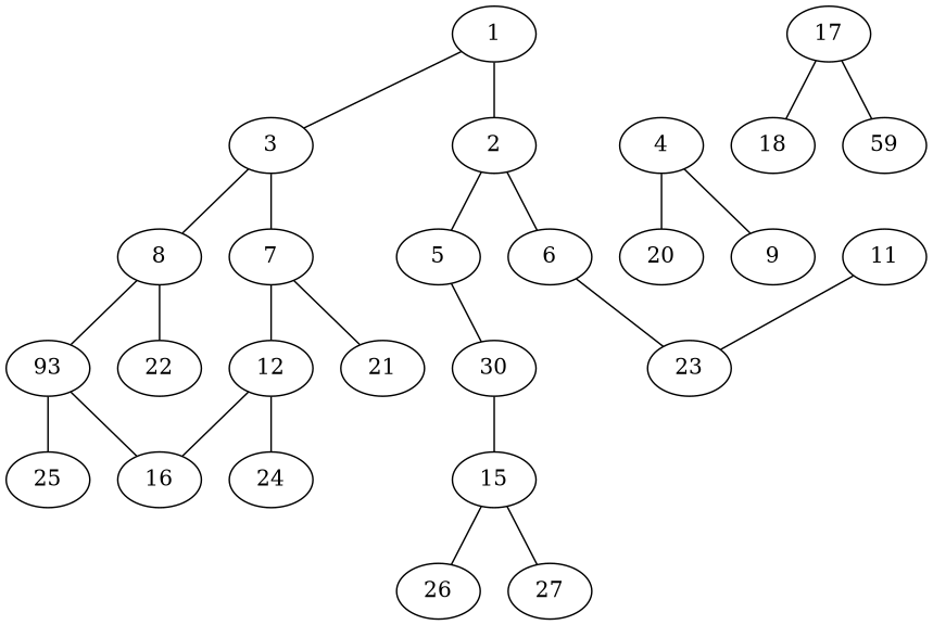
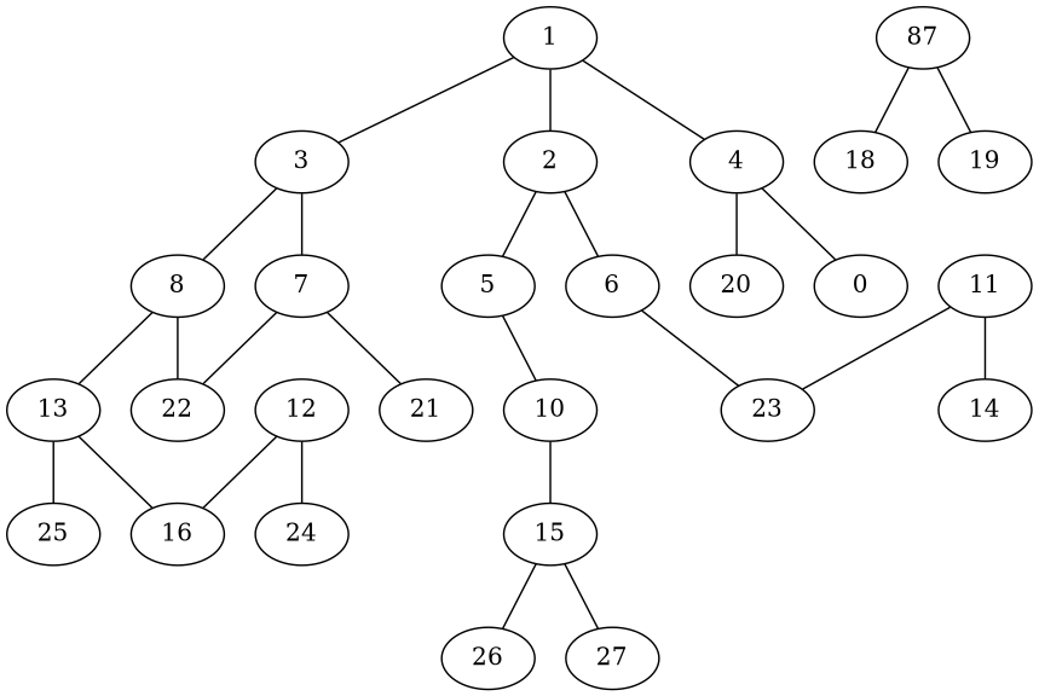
  graph {
    node [chem=C]
    edge [valence=1]
    1 [chem=N]
    2
    3
    4
    5
    6 [chem=N]
    7
    8
-   9 [chem=N]
+   9 [chem=N label=0]
    20 [chem=H]
-   10 [label=30]
+   10
    23 [chem=H]
    12
    21 [chem=H]
-   13 [label=93]
+   13
    22 [chem=H]
    15 [chem=N]
+   14 [chem=N]
    11
    16
    24 [chem=H]
    25 [chem=H]
    26 [chem=H]
    27 [chem=H]
-   17 [chem=N]
+   17 [chem=N label=87]
    18 [chem=O]
-   19 [chem=O label=59]
+   19 [chem=O]
    1 -- 2
    1 -- 3
+   1 -- 4
    2 -- 5 [valence=2]
    2 -- 6
    3 -- 7 [valence=2]
    3 -- 8
    4 -- 9 [valence=2]
    4 -- 20
    5 -- 10
    6 -- 23 [valence=2]
-   7 -- 12
+   7 -- 22
    7 -- 21
    8 -- 13 [valence=2]
    8 -- 22
    10 -- 15
    12 -- 16 [valence=2]
    12 -- 24
    13 -- 16
    13 -- 25
    15 -- 26
    15 -- 27
    11 -- 23
+   11 -- 14
    17 -- 18 [valence=2]
    17 -- 19
  }
